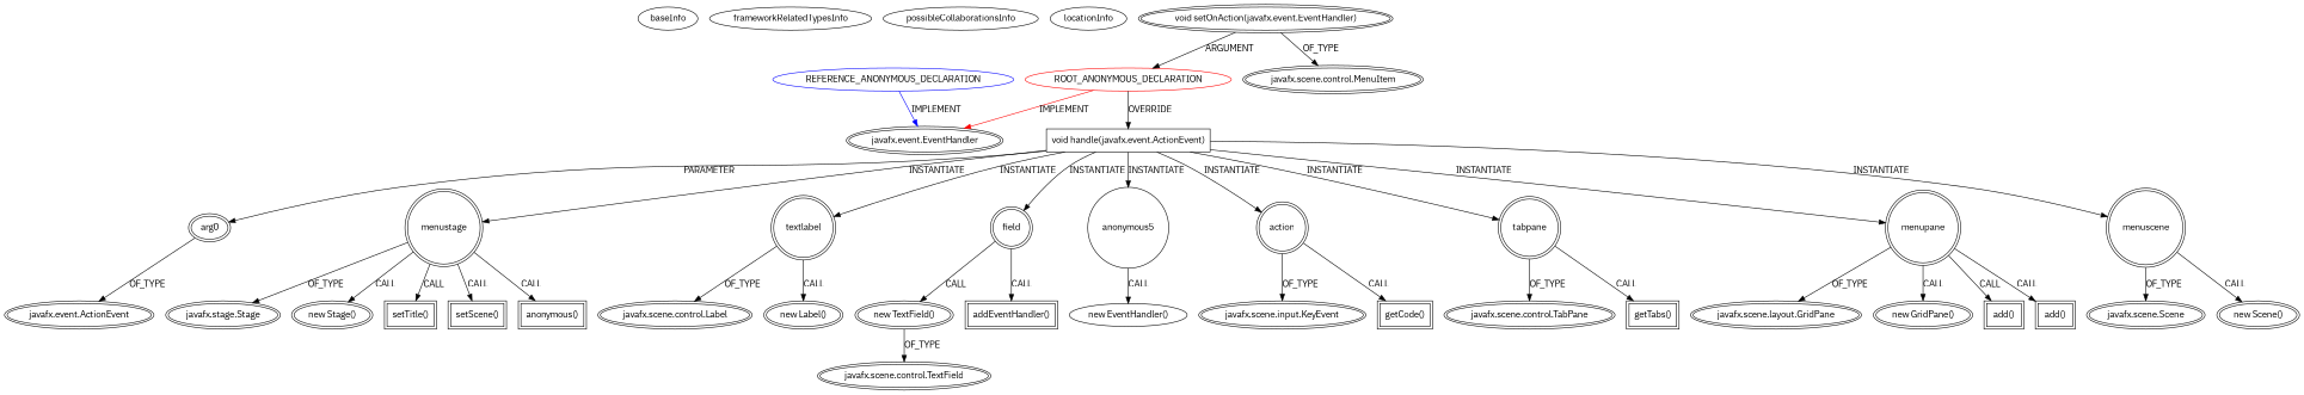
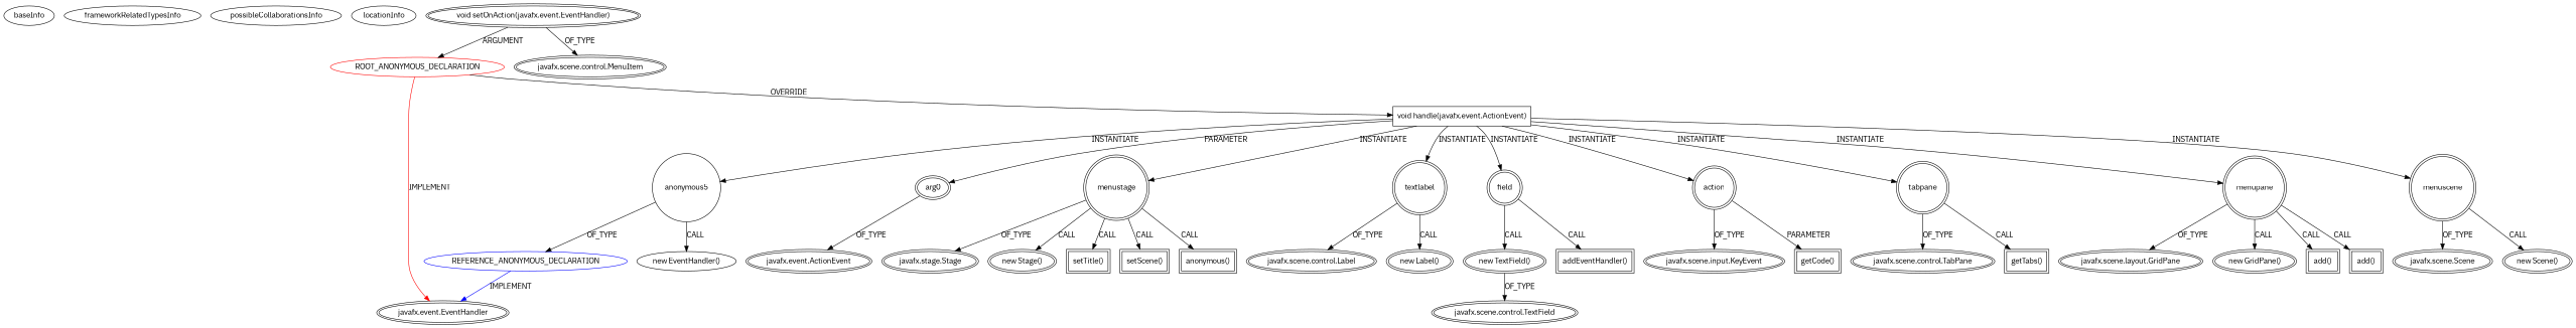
  digraph {
    fontname="IBM Plex Sans"
    node [fontname="IBM Plex Sans" isFrameworkType=true vertexType=FRAMEWORK_CLASS_TYPE peripheries=2]
    edge [fontname="IBM Plex Sans"]
    baseInfo [category=extension_graph graphId=175 isAnonymous=true possibleRelation=true isFrameworkType="" vertexType="" peripheries=""]
    frameworkRelatedTypesInfo [0="javafx.event.EventHandler" isFrameworkType="" vertexType="" peripheries=""]
    possibleCollaborationsInfo [0="175~OVERRIDING_METHOD_DECLARATION-INSTANTIATION-~javafx.event.EventHandler ~javafx.event.EventHandler ~true~true" isFrameworkType="" vertexType="" peripheries=""]
    locationInfo [contextSignature="javafx.scene.control.MenuBar setMenuBar(innerimpl.AccountManager)" filePath="/Bowser1991-Java_Boersenmanager/Java_Boersenmanager-master/src/gui/LaunchGuiNew.java" graphId=175 projectName="Bowser1991-Java_Boersenmanager" isFrameworkType="" vertexType="" peripheries=""]
    n5 [color=red isFrameworkType=false label=ROOT_ANONYMOUS_DECLARATION vertexType=ROOT_ANONYMOUS_DECLARATION peripheries=""]
    n6 [label="javafx.event.EventHandler" vertexType=FRAMEWORK_INTERFACE_TYPE]
    n7 [isFrameworkType=false label="void handle(javafx.event.ActionEvent)" shape=box vertexType=OVERRIDING_METHOD_DECLARATION peripheries=""]
    n8 [label=arg0 vertexType=PARAMETER_DECLARATION]
    n9 [label=menustage shape=circle vertexType=VARIABLE_EXPRESION]
    n10 [label=textlabel shape=circle vertexType=VARIABLE_EXPRESION]
    n11 [label=field shape=circle vertexType=VARIABLE_EXPRESION]
    n12 [isFrameworkType=false label=anonymous5 shape=circle vertexType=VARIABLE_EXPRESION peripheries=""]
    n13 [label=action shape=circle vertexType=VARIABLE_EXPRESION]
    n14 [label=tabpane shape=circle vertexType=VARIABLE_EXPRESION]
    n15 [label=menupane shape=circle vertexType=VARIABLE_EXPRESION]
    n16 [label=menuscene shape=circle vertexType=VARIABLE_EXPRESION]
    n17 [label="void setOnAction(javafx.event.EventHandler)" vertexType=OUTSIDE_CALL]
    n18 [label="javafx.scene.control.MenuItem"]
    n19 [label="javafx.event.ActionEvent"]
    n20 [label="javafx.stage.Stage"]
    n21 [label="new Stage()" vertexType=CONSTRUCTOR_CALL]
    n22 [label="setTitle()" shape=box vertexType=INSIDE_CALL]
    n23 [label="setScene()" shape=box vertexType=INSIDE_CALL]
    n24 [label="anonymous()" shape=box vertexType=INSIDE_CALL]
    n25 [label="javafx.scene.control.Label"]
    n26 [label="new Label()" vertexType=CONSTRUCTOR_CALL]
    n27 [label="new TextField()" vertexType=CONSTRUCTOR_CALL]
    n28 [label="addEventHandler()" shape=box vertexType=INSIDE_CALL]
    n29 [color=blue isFrameworkType=false label=REFERENCE_ANONYMOUS_DECLARATION vertexType=REFERENCE_ANONYMOUS_DECLARATION peripheries=""]
    n30 [isFrameworkType=false label="new EventHandler()" vertexType=CONSTRUCTOR_CALL peripheries=""]
    n31 [label="javafx.scene.input.KeyEvent"]
    n32 [label="getCode()" shape=box vertexType=INSIDE_CALL]
    n33 [label="javafx.scene.control.TabPane"]
    n34 [label="getTabs()" shape=box vertexType=INSIDE_CALL]
    n35 [label="javafx.scene.layout.GridPane"]
    n36 [label="new GridPane()" vertexType=CONSTRUCTOR_CALL]
    n37 [label="add()" shape=box vertexType=INSIDE_CALL]
    n38 [label="add()" shape=box vertexType=INSIDE_CALL]
    n39 [label="javafx.scene.Scene"]
    n40 [label="new Scene()" vertexType=CONSTRUCTOR_CALL]
    n41 [label="javafx.scene.control.TextField"]
    n5 -> n6 [color=red label=IMPLEMENT]
    n5 -> n7 [label=OVERRIDE]
    n7 -> n8 [label=PARAMETER]
    n7 -> n9 [label=INSTANTIATE]
    n7 -> n10 [label=INSTANTIATE]
    n7 -> n11 [label=INSTANTIATE]
    n7 -> n12 [label=INSTANTIATE]
    n7 -> n13 [label=INSTANTIATE]
    n7 -> n14 [label=INSTANTIATE]
    n7 -> n15 [label=INSTANTIATE]
    n7 -> n16 [label=INSTANTIATE]
    n8 -> n19 [label=OF_TYPE]
    n9 -> n20 [label=OF_TYPE]
    n9 -> n21 [label=CALL]
    n9 -> n22 [label=CALL]
    n9 -> n23 [label=CALL]
    n9 -> n24 [label=CALL]
    n10 -> n25 [label=OF_TYPE]
    n10 -> n26 [label=CALL]
    n11 -> n27 [label=CALL]
    n11 -> n28 [label=CALL]
+   n12 -> n29 [label=OF_TYPE]
    n12 -> n30 [label=CALL]
    n13 -> n31 [label=OF_TYPE]
-   n13 -> n32 [label=CALL]
+   n13 -> n32 [label=PARAMETER]
    n14 -> n33 [label=OF_TYPE]
    n14 -> n34 [label=CALL]
    n15 -> n35 [label=OF_TYPE]
    n15 -> n36 [label=CALL]
    n15 -> n37 [label=CALL]
    n15 -> n38 [label=CALL]
    n16 -> n39 [label=OF_TYPE]
    n16 -> n40 [label=CALL]
    n17 -> n5 [label=ARGUMENT]
    n17 -> n18 [label=OF_TYPE]
    n27 -> n41 [label=OF_TYPE]
    n29 -> n6 [color=blue label=IMPLEMENT]
  }
